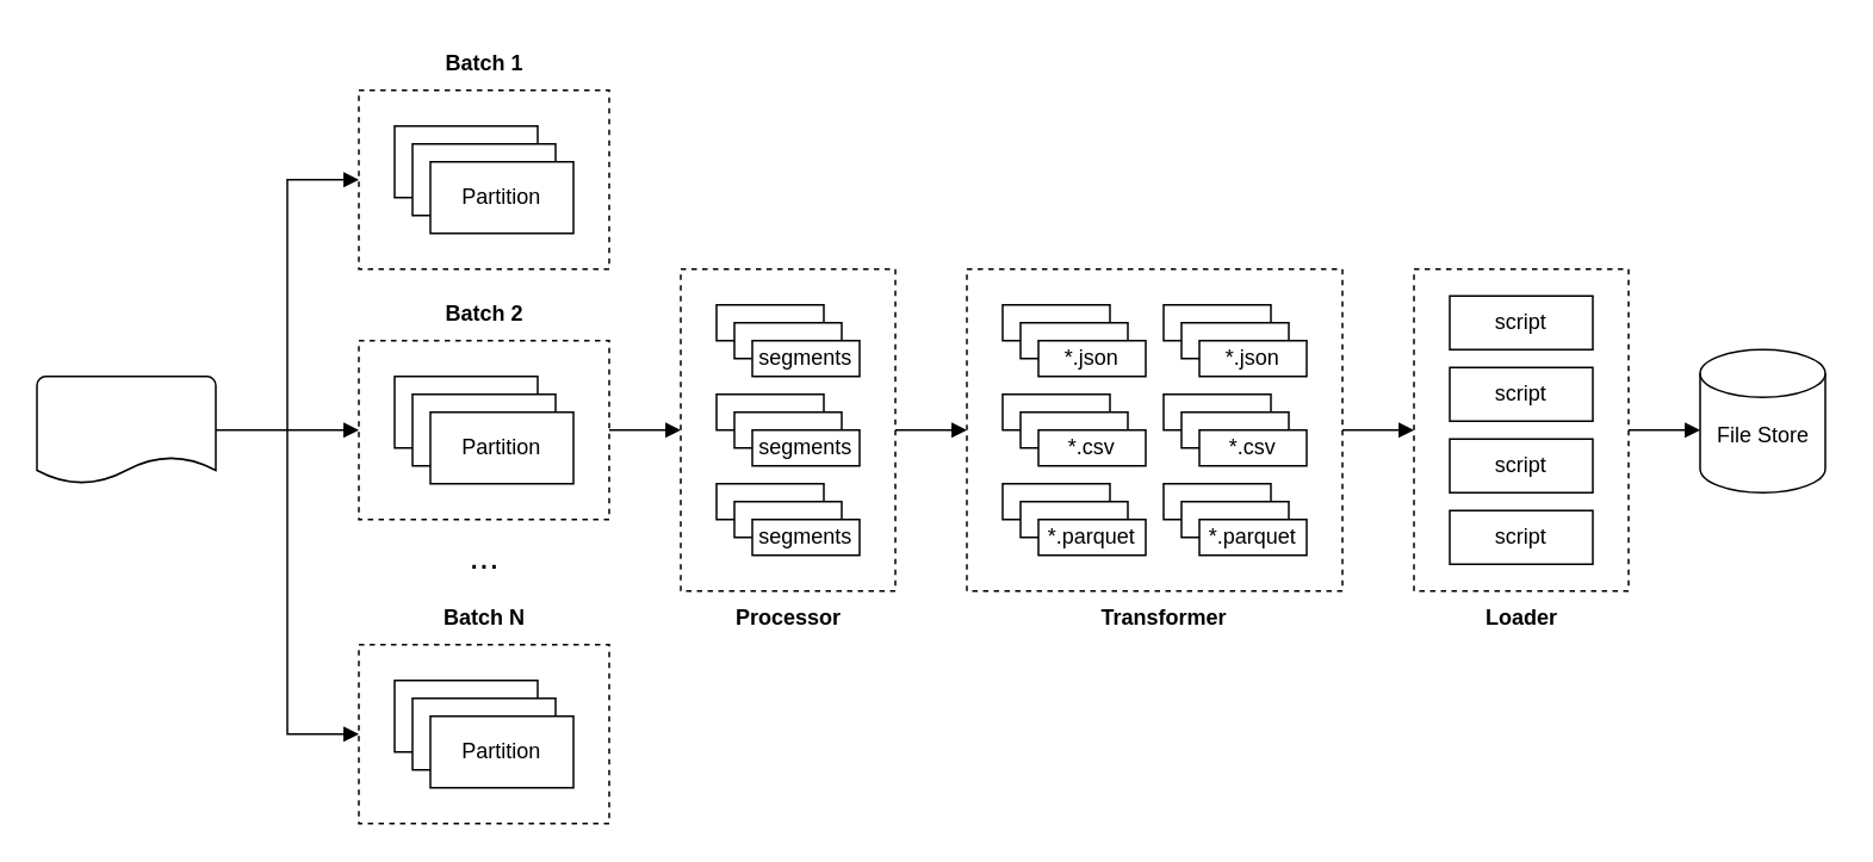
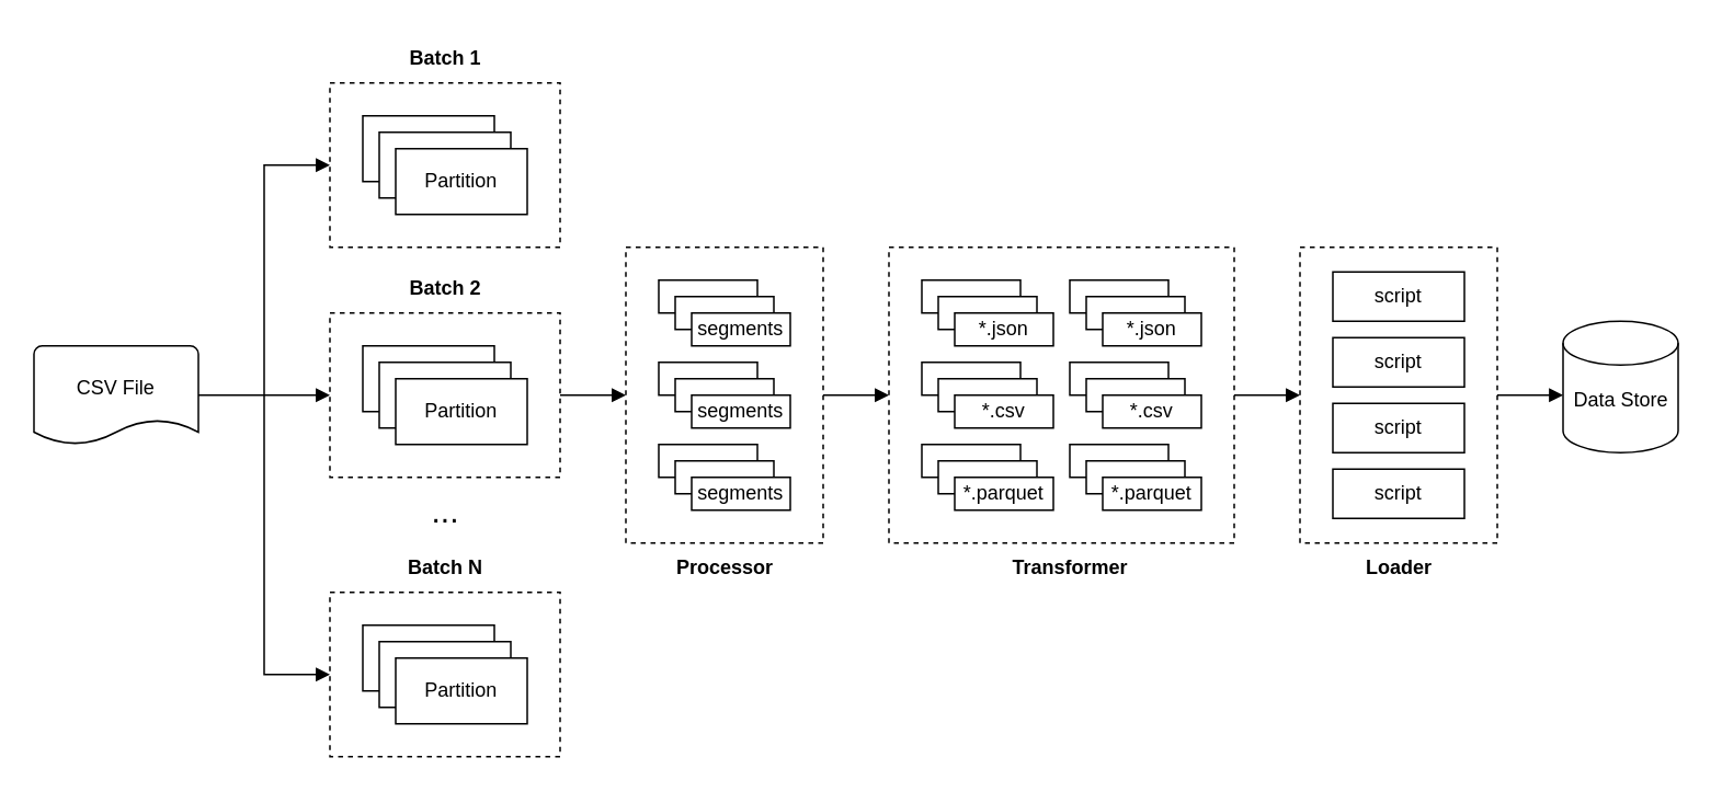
  <mxCell id="0" />
  <mxCell id="1" parent="0" />
  <mxCell id="2" value="" style="rounded=0;whiteSpace=wrap;html=1;dashed=1;fillColor=none;" parent="1" vertex="1"><mxGeometry x="790" y="150" width="120" height="180" as="geometry" /></mxCell>
  <mxCell id="3" style="edgeStyle=orthogonalEdgeStyle;rounded=0;orthogonalLoop=1;jettySize=auto;html=1;entryX=0;entryY=0.5;entryDx=0;entryDy=0;endArrow=block;endFill=1;exitX=1;exitY=0.5;exitDx=0;exitDy=0;" parent="1" source="5" target="26" edge="1"><mxGeometry relative="1" as="geometry" /></mxCell>
  <mxCell id="4" value="" style="rounded=0;whiteSpace=wrap;html=1;dashed=1;fillColor=none;" parent="1" vertex="1"><mxGeometry x="200" y="50" width="140" height="100" as="geometry" /></mxCell>
  <mxCell id="5" value="" style="rounded=0;whiteSpace=wrap;html=1;dashed=1;fillColor=none;" parent="1" vertex="1"><mxGeometry x="200" y="190" width="140" height="100" as="geometry" /></mxCell>
  <mxCell id="6" style="edgeStyle=orthogonalEdgeStyle;rounded=0;orthogonalLoop=1;jettySize=auto;html=1;exitX=0;exitY=0.5;exitDx=0;exitDy=0;endArrow=none;endFill=0;startArrow=block;startFill=1;" parent="1" source="5" edge="1"><mxGeometry relative="1" as="geometry"><mxPoint x="160" y="240" as="targetPoint" /></mxGeometry></mxCell>
  <mxCell id="7" value="" style="rounded=0;whiteSpace=wrap;html=1;" parent="1" vertex="1"><mxGeometry x="220" y="210" width="80" height="40" as="geometry" /></mxCell>
  <mxCell id="8" style="edgeStyle=orthogonalEdgeStyle;rounded=0;orthogonalLoop=1;jettySize=auto;html=1;exitX=1;exitY=0.5;exitDx=0;exitDy=0;endArrow=none;endFill=0;exitPerimeter=0;" parent="1" source="23" edge="1"><mxGeometry relative="1" as="geometry"><mxPoint x="160" y="240" as="targetPoint" /></mxGeometry></mxCell>
  <mxCell id="9" style="edgeStyle=orthogonalEdgeStyle;rounded=0;orthogonalLoop=1;jettySize=auto;html=1;endArrow=block;endFill=1;startArrow=block;startFill=1;exitX=0;exitY=0.5;exitDx=0;exitDy=0;entryX=0;entryY=0.5;entryDx=0;entryDy=0;" parent="1" source="4" target="18" edge="1"><mxGeometry relative="1" as="geometry"><Array as="points"><mxPoint x="160" y="100" /><mxPoint x="160" y="410" /></Array><mxPoint x="150" y="-70" as="sourcePoint" /><mxPoint x="230" y="400" as="targetPoint" /></mxGeometry></mxCell>
  <mxCell id="10" value="&lt;font style=&quot;font-size: 20px;&quot;&gt;...&lt;/font&gt;" style="text;html=1;align=center;verticalAlign=middle;resizable=0;points=[];autosize=1;strokeColor=none;fillColor=none;" parent="1" vertex="1"><mxGeometry x="250" y="290" width="40" height="40" as="geometry" /></mxCell>
  <mxCell id="11" value="Batch 1" style="text;html=1;align=center;verticalAlign=middle;resizable=0;points=[];autosize=1;strokeColor=none;fillColor=none;rotation=0;fontStyle=1" parent="1" vertex="1"><mxGeometry x="235" y="20" width="70" height="30" as="geometry" /></mxCell>
  <mxCell id="12" value="Partition 1" style="rounded=0;whiteSpace=wrap;html=1;" parent="1" vertex="1"><mxGeometry x="220" y="70" width="80" height="40" as="geometry" /></mxCell>
  <mxCell id="13" value="Batch 2" style="text;html=1;align=center;verticalAlign=middle;resizable=0;points=[];autosize=1;strokeColor=none;fillColor=none;rotation=0;fontStyle=1" parent="1" vertex="1"><mxGeometry x="235" y="160" width="70" height="30" as="geometry" /></mxCell>
  <mxCell id="14" value="" style="rounded=0;whiteSpace=wrap;html=1;" parent="1" vertex="1"><mxGeometry x="230" y="220" width="80" height="40" as="geometry" /></mxCell>
  <mxCell id="15" value="Partition" style="rounded=0;whiteSpace=wrap;html=1;" parent="1" vertex="1"><mxGeometry x="240" y="230" width="80" height="40" as="geometry" /></mxCell>
  <mxCell id="16" value="Partition 1" style="rounded=0;whiteSpace=wrap;html=1;" parent="1" vertex="1"><mxGeometry x="230" y="80" width="80" height="40" as="geometry" /></mxCell>
  <mxCell id="17" value="Partition" style="rounded=0;whiteSpace=wrap;html=1;" parent="1" vertex="1"><mxGeometry x="240" y="90" width="80" height="40" as="geometry" /></mxCell>
  <mxCell id="18" value="" style="rounded=0;whiteSpace=wrap;html=1;dashed=1;fillColor=none;" parent="1" vertex="1"><mxGeometry x="200" y="360" width="140" height="100" as="geometry" /></mxCell>
  <mxCell id="19" value="" style="rounded=0;whiteSpace=wrap;html=1;" parent="1" vertex="1"><mxGeometry x="220" y="380" width="80" height="40" as="geometry" /></mxCell>
  <mxCell id="20" value="Batch N" style="text;html=1;align=center;verticalAlign=middle;resizable=0;points=[];autosize=1;strokeColor=none;fillColor=none;rotation=0;fontStyle=1" parent="1" vertex="1"><mxGeometry x="235" y="330" width="70" height="30" as="geometry" /></mxCell>
  <mxCell id="21" value="" style="rounded=0;whiteSpace=wrap;html=1;" parent="1" vertex="1"><mxGeometry x="230" y="390" width="80" height="40" as="geometry" /></mxCell>
  <mxCell id="22" value="Partition" style="rounded=0;whiteSpace=wrap;html=1;" parent="1" vertex="1"><mxGeometry x="240" y="400" width="80" height="40" as="geometry" /></mxCell>
  <mxCell id="23" value="" style="strokeWidth=1;html=1;shape=mxgraph.flowchart.document2;whiteSpace=wrap;size=0.25;movable=0;resizable=0;rotatable=0;deletable=0;editable=0;locked=1;connectable=0;" parent="1" vertex="1"><mxGeometry x="20" y="210" width="100" height="60" as="geometry" /></mxCell>
+ <mxCell id="24" value="CSV File" style="text;html=1;strokeColor=none;fillColor=none;align=center;verticalAlign=middle;whiteSpace=wrap;rounded=0;movable=0;resizable=0;rotatable=0;deletable=0;editable=0;locked=1;connectable=0;" parent="1" vertex="1"><mxGeometry x="40" y="221" width="60" height="30" as="geometry" /></mxCell>
  <mxCell id="25" style="edgeStyle=orthogonalEdgeStyle;rounded=0;orthogonalLoop=1;jettySize=auto;html=1;exitX=1;exitY=0.5;exitDx=0;exitDy=0;entryX=0;entryY=0.5;entryDx=0;entryDy=0;endArrow=block;endFill=1;" parent="1" source="26" target="43" edge="1"><mxGeometry relative="1" as="geometry" /></mxCell>
  <mxCell id="26" value="" style="rounded=0;whiteSpace=wrap;html=1;dashed=1;fillColor=none;" parent="1" vertex="1"><mxGeometry x="380" y="150" width="120" height="180" as="geometry" /></mxCell>
  <mxCell id="27" value="" style="rounded=0;whiteSpace=wrap;html=1;" parent="1" vertex="1"><mxGeometry x="400" y="170" width="60" height="20" as="geometry" /></mxCell>
  <mxCell id="28" value="" style="rounded=0;whiteSpace=wrap;html=1;" parent="1" vertex="1"><mxGeometry x="410" y="180" width="60" height="20" as="geometry" /></mxCell>
  <mxCell id="29" value="segments" style="rounded=0;whiteSpace=wrap;html=1;" parent="1" vertex="1"><mxGeometry x="420" y="190" width="60" height="20" as="geometry" /></mxCell>
  <mxCell id="30" value="" style="rounded=0;whiteSpace=wrap;html=1;" parent="1" vertex="1"><mxGeometry x="400" y="270" width="60" height="20" as="geometry" /></mxCell>
  <mxCell id="31" value="" style="rounded=0;whiteSpace=wrap;html=1;" parent="1" vertex="1"><mxGeometry x="410" y="280" width="60" height="20" as="geometry" /></mxCell>
  <mxCell id="32" value="segments" style="rounded=0;whiteSpace=wrap;html=1;" parent="1" vertex="1"><mxGeometry x="420" y="290" width="60" height="20" as="geometry" /></mxCell>
  <mxCell id="33" value="" style="rounded=0;whiteSpace=wrap;html=1;" parent="1" vertex="1"><mxGeometry x="400" y="220" width="60" height="20" as="geometry" /></mxCell>
  <mxCell id="34" value="" style="rounded=0;whiteSpace=wrap;html=1;" parent="1" vertex="1"><mxGeometry x="410" y="230" width="60" height="20" as="geometry" /></mxCell>
  <mxCell id="35" value="segments" style="rounded=0;whiteSpace=wrap;html=1;" parent="1" vertex="1"><mxGeometry x="420" y="240" width="60" height="20" as="geometry" /></mxCell>
  <mxCell id="36" value="" style="rounded=0;whiteSpace=wrap;html=1;" parent="1" vertex="1"><mxGeometry x="560" y="170" width="60" height="20" as="geometry" /></mxCell>
  <mxCell id="37" value="" style="rounded=0;whiteSpace=wrap;html=1;" parent="1" vertex="1"><mxGeometry x="570" y="180" width="60" height="20" as="geometry" /></mxCell>
  <mxCell id="38" value="*.json" style="rounded=0;whiteSpace=wrap;html=1;" parent="1" vertex="1"><mxGeometry x="580" y="190" width="60" height="20" as="geometry" /></mxCell>
  <mxCell id="39" value="" style="rounded=0;whiteSpace=wrap;html=1;" parent="1" vertex="1"><mxGeometry x="650" y="170" width="60" height="20" as="geometry" /></mxCell>
  <mxCell id="40" value="" style="rounded=0;whiteSpace=wrap;html=1;" parent="1" vertex="1"><mxGeometry x="660" y="180" width="60" height="20" as="geometry" /></mxCell>
  <mxCell id="41" value="*.json" style="rounded=0;whiteSpace=wrap;html=1;" parent="1" vertex="1"><mxGeometry x="670" y="190" width="60" height="20" as="geometry" /></mxCell>
  <mxCell id="42" style="edgeStyle=orthogonalEdgeStyle;rounded=0;orthogonalLoop=1;jettySize=auto;html=1;exitX=1;exitY=0.5;exitDx=0;exitDy=0;entryX=0;entryY=0.5;entryDx=0;entryDy=0;endArrow=block;endFill=1;" parent="1" source="43" target="2" edge="1"><mxGeometry relative="1" as="geometry" /></mxCell>
  <mxCell id="43" value="" style="rounded=0;whiteSpace=wrap;html=1;dashed=1;fillColor=none;" parent="1" vertex="1"><mxGeometry x="540" y="150" width="210" height="180" as="geometry" /></mxCell>
  <mxCell id="44" value="" style="rounded=0;whiteSpace=wrap;html=1;" parent="1" vertex="1"><mxGeometry x="560" y="220" width="60" height="20" as="geometry" /></mxCell>
  <mxCell id="45" value="" style="rounded=0;whiteSpace=wrap;html=1;" parent="1" vertex="1"><mxGeometry x="570" y="230" width="60" height="20" as="geometry" /></mxCell>
  <mxCell id="46" value="*.csv" style="rounded=0;whiteSpace=wrap;html=1;" parent="1" vertex="1"><mxGeometry x="580" y="240" width="60" height="20" as="geometry" /></mxCell>
  <mxCell id="47" value="" style="rounded=0;whiteSpace=wrap;html=1;" parent="1" vertex="1"><mxGeometry x="650" y="220" width="60" height="20" as="geometry" /></mxCell>
  <mxCell id="48" value="" style="rounded=0;whiteSpace=wrap;html=1;" parent="1" vertex="1"><mxGeometry x="660" y="230" width="60" height="20" as="geometry" /></mxCell>
  <mxCell id="49" value="*.csv" style="rounded=0;whiteSpace=wrap;html=1;" parent="1" vertex="1"><mxGeometry x="670" y="240" width="60" height="20" as="geometry" /></mxCell>
  <mxCell id="50" value="" style="rounded=0;whiteSpace=wrap;html=1;" parent="1" vertex="1"><mxGeometry x="560" y="270" width="60" height="20" as="geometry" /></mxCell>
  <mxCell id="51" value="" style="rounded=0;whiteSpace=wrap;html=1;" parent="1" vertex="1"><mxGeometry x="570" y="280" width="60" height="20" as="geometry" /></mxCell>
  <mxCell id="52" value="*.parquet" style="rounded=0;whiteSpace=wrap;html=1;" parent="1" vertex="1"><mxGeometry x="580" y="290" width="60" height="20" as="geometry" /></mxCell>
  <mxCell id="53" value="" style="rounded=0;whiteSpace=wrap;html=1;" parent="1" vertex="1"><mxGeometry x="650" y="270" width="60" height="20" as="geometry" /></mxCell>
  <mxCell id="54" value="" style="rounded=0;whiteSpace=wrap;html=1;" parent="1" vertex="1"><mxGeometry x="660" y="280" width="60" height="20" as="geometry" /></mxCell>
  <mxCell id="55" value="*.parquet" style="rounded=0;whiteSpace=wrap;html=1;" parent="1" vertex="1"><mxGeometry x="670" y="290" width="60" height="20" as="geometry" /></mxCell>
  <mxCell id="56" value="Transformer" style="text;html=1;align=center;verticalAlign=middle;resizable=0;points=[];autosize=1;strokeColor=none;fillColor=none;rotation=0;fontStyle=1" parent="1" vertex="1"><mxGeometry x="605" y="330" width="90" height="30" as="geometry" /></mxCell>
  <mxCell id="57" value="Processor" style="text;html=1;align=center;verticalAlign=middle;resizable=0;points=[];autosize=1;strokeColor=none;fillColor=none;rotation=0;fontStyle=1" parent="1" vertex="1"><mxGeometry x="400" y="330" width="80" height="30" as="geometry" /></mxCell>
  <mxCell id="58" value="script" style="rounded=0;whiteSpace=wrap;html=1;" parent="1" vertex="1"><mxGeometry x="810" y="165" width="80" height="30" as="geometry" /></mxCell>
  <mxCell id="59" value="script" style="rounded=0;whiteSpace=wrap;html=1;" parent="1" vertex="1"><mxGeometry x="810" y="205" width="80" height="30" as="geometry" /></mxCell>
  <mxCell id="60" value="script" style="rounded=0;whiteSpace=wrap;html=1;" parent="1" vertex="1"><mxGeometry x="810" y="245" width="80" height="30" as="geometry" /></mxCell>
  <mxCell id="61" value="script" style="rounded=0;whiteSpace=wrap;html=1;" parent="1" vertex="1"><mxGeometry x="810" y="285" width="80" height="30" as="geometry" /></mxCell>
  <mxCell id="62" value="" style="strokeWidth=1;html=1;shape=mxgraph.flowchart.database;whiteSpace=wrap;" parent="1" vertex="1"><mxGeometry x="950" y="195" width="70" height="80" as="geometry" /></mxCell>
  <mxCell id="63" value="Loader" style="text;html=1;align=center;verticalAlign=middle;resizable=0;points=[];autosize=1;strokeColor=none;fillColor=none;rotation=0;fontStyle=1" parent="1" vertex="1"><mxGeometry x="820" y="330" width="60" height="30" as="geometry" /></mxCell>
- <mxCell id="64" value="File Store" style="text;html=1;align=center;verticalAlign=middle;resizable=0;points=[];autosize=1;strokeColor=none;fillColor=none;" parent="1" vertex="1"><mxGeometry x="945" y="228" width="80" height="30" as="geometry" /></mxCell>
+ <mxCell id="64" value="Data Store" style="text;html=1;align=center;verticalAlign=middle;resizable=0;points=[];autosize=1;strokeColor=none;fillColor=none;" parent="1" vertex="1"><mxGeometry x="945" y="228" width="80" height="30" as="geometry" /></mxCell>
  <mxCell id="65" style="edgeStyle=orthogonalEdgeStyle;rounded=0;orthogonalLoop=1;jettySize=auto;html=1;exitX=1;exitY=0.5;exitDx=0;exitDy=0;entryX=0.063;entryY=0.4;entryDx=0;entryDy=0;entryPerimeter=0;endArrow=block;endFill=1;" parent="1" source="2" target="64" edge="1"><mxGeometry relative="1" as="geometry" /></mxCell>
